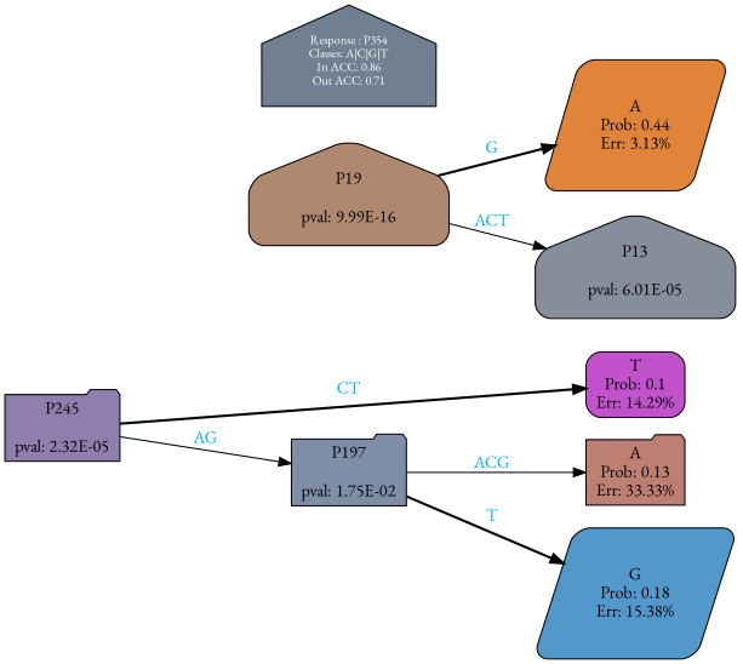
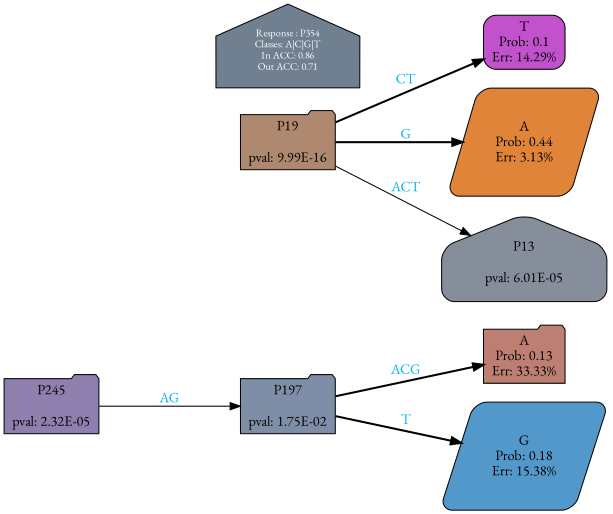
  digraph {
    fontname="EB Garamond"
    rankdir=LR
    ranksep=equally
    splines=polylines
    node [color=black fontname="EB Garamond" shape=folder style="filled, rounded"]
    edge [fontcolor=deepskyblue2 fontname="EB Garamond" style=bold]
    n1 [fillcolor="#bd7f72" label="A\nProb: 0.13\nErr: 33.33%"]
    n2 [fillcolor="#5398ca" label="G\nProb: 0.18\nErr: 15.38%" shape=parallelogram]
    n3 [fillcolor="#c251cc" label="T\nProb: 0.1\nErr: 14.29%" shape=box]
    n4 [fillcolor="#e08439" label="A\nProb: 0.44\nErr: 3.13%" shape=parallelogram]
    n5 [align=left fillcolor=slategray fontcolor=white fontsize=10 label="Response : P354\nClasses: A|C|G|T\nIn ACC: 0.86\nOut ACC: 0.71\n" shape=house style=filled]
-   n6 [fillcolor="#ae896f" label="P19\n\npval: 9.99E-16" shape=house]
+   n6 [fillcolor="#ae896f" label="P19\n\npval: 9.99E-16"]
    n7 [fillcolor="#868e9b" label="P13\n\npval: 6.01E-05" shape=house]
    n8 [fillcolor="#8f7faf" label="P245\n\npval: 2.32E-05"]
    n9 [fillcolor="#7e8ea6" label="P197\n\npval: 1.75E-02"]
    subgraph sub_1 {
      rank=same
      n1
      n2
      n3
      n4
    }
    subgraph sub_2 {
      rank=same
      n5
      n6
    }
    n6 -> n4 [label=G]
    n6 -> n7 [label=ACT style=solid]
-   n8 -> n3 [label=CT]
+   n6 -> n3 [label=CT]
    n8 -> n9 [label=AG style=solid]
-   n9 -> n1 [label=ACG style=solid]
+   n9 -> n1 [label=ACG]
    n9 -> n2 [label=T]
  }
